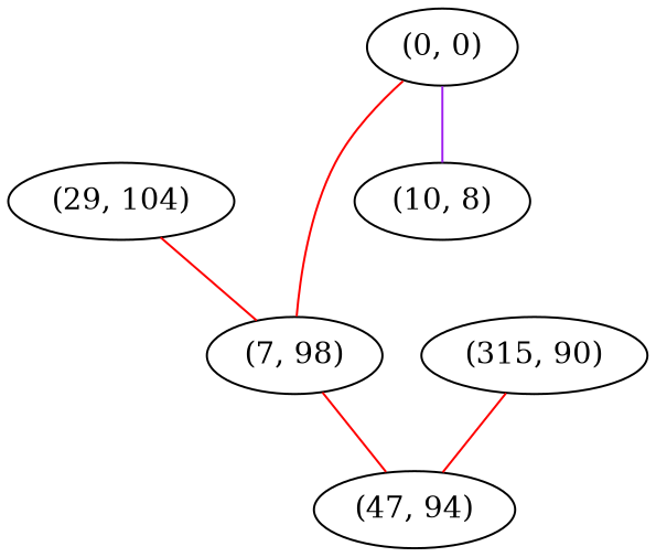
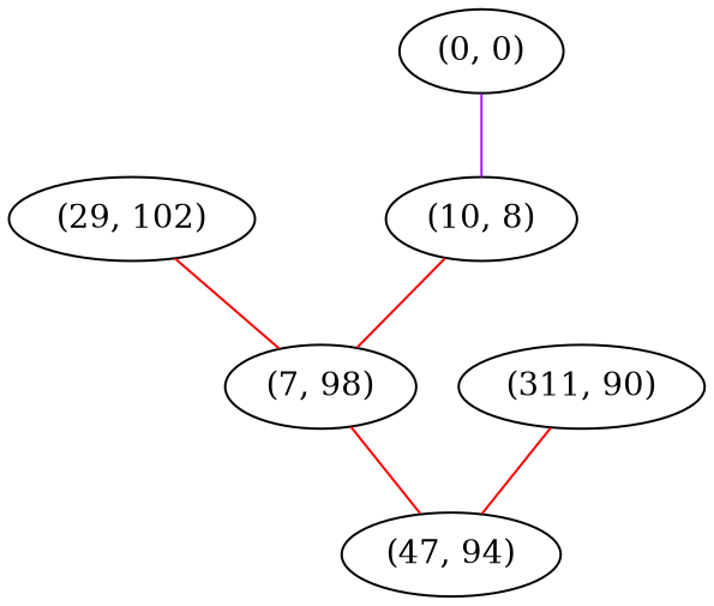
  graph {
    edge [color=red weight=1]
-   "(29, 102)" [label="(29, 104)"]
+   "(29, 102)"
    "(7, 98)"
    "(47, 94)"
-   "(315, 90)"
+   "(315, 90)" [label="(311, 90)"]
    n5 [label="(10, 8)"]
    "(0, 0)"
    "(29, 102)" -- "(7, 98)"
    "(7, 98)" -- "(47, 94)"
    "(315, 90)" -- "(47, 94)"
-   "(0, 0)" -- "(7, 98)"
+   n5 -- "(7, 98)"
    "(0, 0)" -- n5 [color=purple weight=4]
  }
